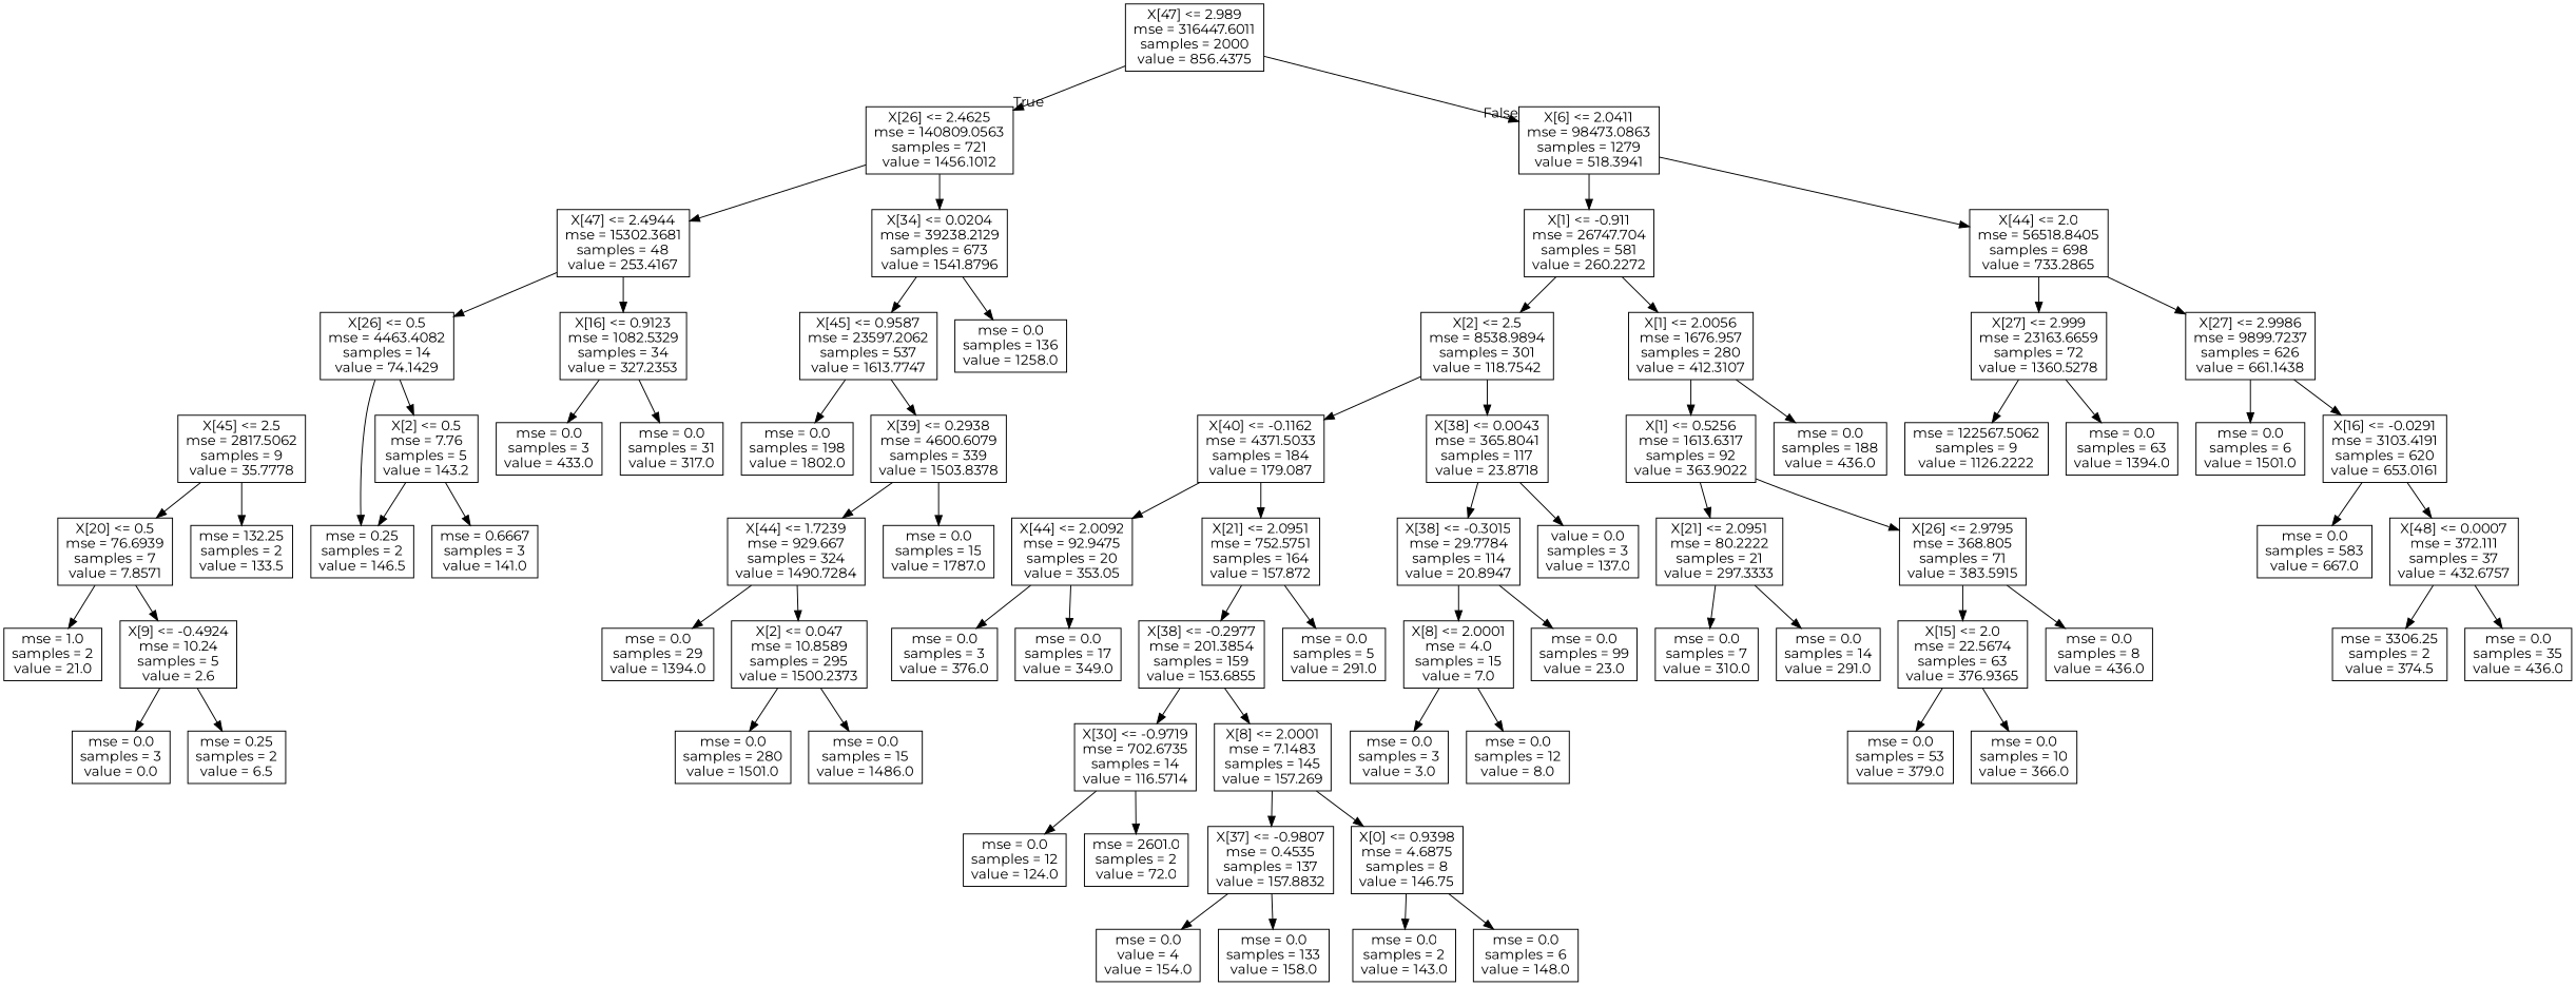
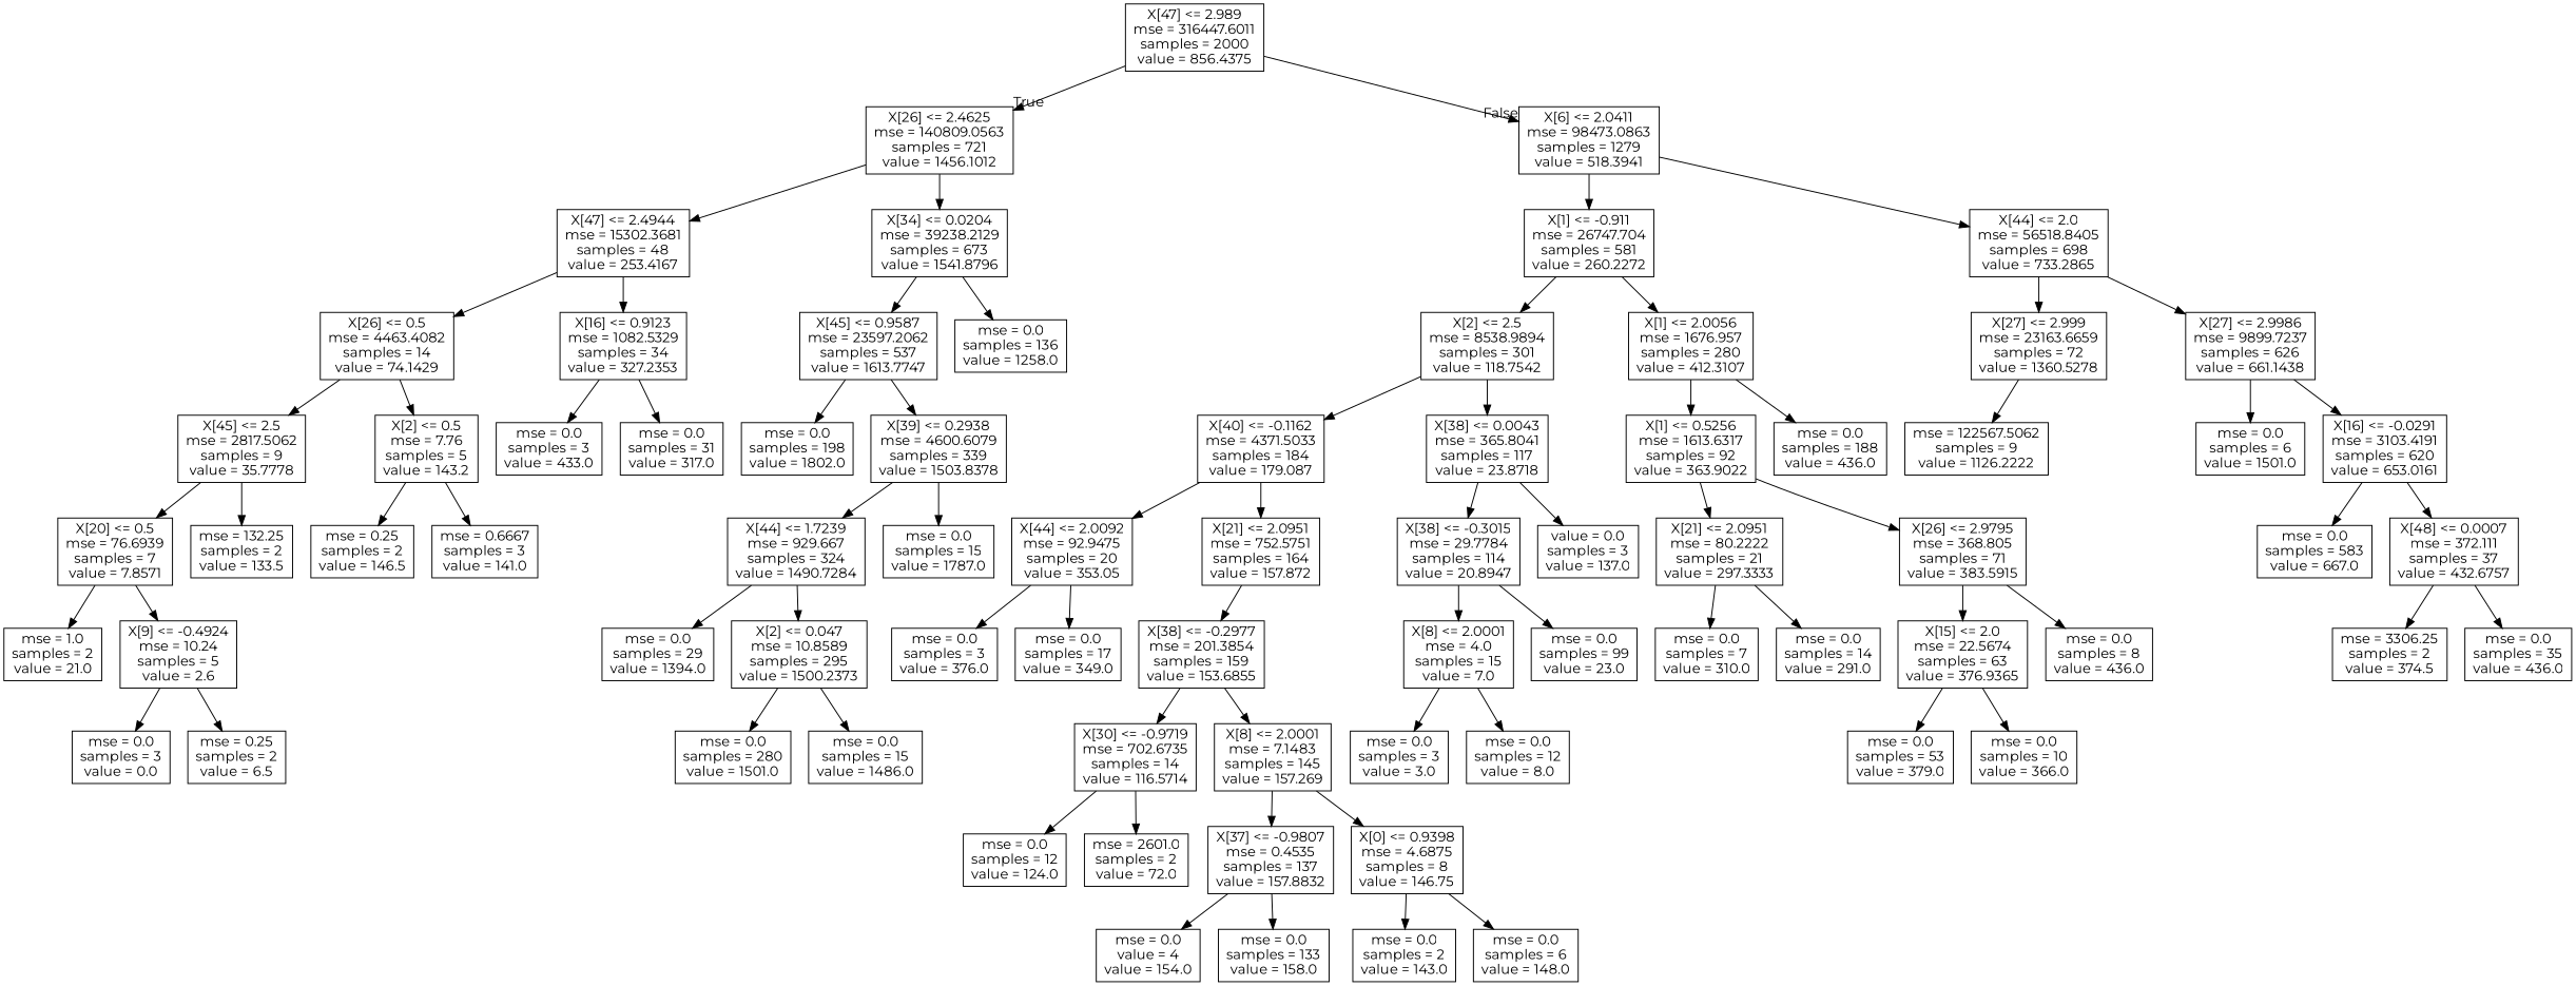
  digraph {
    fontname=Montserrat
    node [fontname=Montserrat shape=box]
    edge [fontname=Montserrat]
    n1 [label="X[47] <= 2.989\nmse = 316447.6011\nsamples = 2000\nvalue = 856.4375"]
    n2 [label="X[26] <= 2.4625\nmse = 140809.0563\nsamples = 721\nvalue = 1456.1012"]
    n3 [label="X[6] <= 2.0411\nmse = 98473.0863\nsamples = 1279\nvalue = 518.3941"]
    n4 [label="X[47] <= 2.4944\nmse = 15302.3681\nsamples = 48\nvalue = 253.4167"]
    n5 [label="X[34] <= 0.0204\nmse = 39238.2129\nsamples = 673\nvalue = 1541.8796"]
    n6 [label="X[1] <= -0.911\nmse = 26747.704\nsamples = 581\nvalue = 260.2272"]
    n7 [label="X[44] <= 2.0\nmse = 56518.8405\nsamples = 698\nvalue = 733.2865"]
    n8 [label="X[26] <= 0.5\nmse = 4463.4082\nsamples = 14\nvalue = 74.1429"]
    n9 [label="X[16] <= 0.9123\nmse = 1082.5329\nsamples = 34\nvalue = 327.2353"]
    n10 [label="X[45] <= 0.9587\nmse = 23597.2062\nsamples = 537\nvalue = 1613.7747"]
    n11 [label="mse = 0.0\nsamples = 136\nvalue = 1258.0"]
    n12 [label="X[45] <= 2.5\nmse = 2817.5062\nsamples = 9\nvalue = 35.7778"]
    n13 [label="X[2] <= 0.5\nmse = 7.76\nsamples = 5\nvalue = 143.2"]
    n14 [label="mse = 0.0\nsamples = 3\nvalue = 433.0"]
    n15 [label="mse = 0.0\nsamples = 31\nvalue = 317.0"]
    n16 [label="X[20] <= 0.5\nmse = 76.6939\nsamples = 7\nvalue = 7.8571"]
    n17 [label="mse = 132.25\nsamples = 2\nvalue = 133.5"]
    n18 [label="mse = 0.25\nsamples = 2\nvalue = 146.5"]
    n19 [label="mse = 0.6667\nsamples = 3\nvalue = 141.0"]
    n20 [label="mse = 1.0\nsamples = 2\nvalue = 21.0"]
    n21 [label="X[9] <= -0.4924\nmse = 10.24\nsamples = 5\nvalue = 2.6"]
    n22 [label="mse = 0.0\nsamples = 3\nvalue = 0.0"]
    n23 [label="mse = 0.25\nsamples = 2\nvalue = 6.5"]
    n24 [label="mse = 0.0\nsamples = 198\nvalue = 1802.0"]
    n25 [label="X[39] <= 0.2938\nmse = 4600.6079\nsamples = 339\nvalue = 1503.8378"]
    n26 [label="X[44] <= 1.7239\nmse = 929.667\nsamples = 324\nvalue = 1490.7284"]
    n27 [label="mse = 0.0\nsamples = 15\nvalue = 1787.0"]
    n28 [label="mse = 0.0\nsamples = 29\nvalue = 1394.0"]
    n29 [label="X[2] <= 0.047\nmse = 10.8589\nsamples = 295\nvalue = 1500.2373"]
    n30 [label="mse = 0.0\nsamples = 280\nvalue = 1501.0"]
    n31 [label="mse = 0.0\nsamples = 15\nvalue = 1486.0"]
    n32 [label="X[2] <= 2.5\nmse = 8538.9894\nsamples = 301\nvalue = 118.7542"]
    n33 [label="X[1] <= 2.0056\nmse = 1676.957\nsamples = 280\nvalue = 412.3107"]
    n34 [label="X[27] <= 2.999\nmse = 23163.6659\nsamples = 72\nvalue = 1360.5278"]
    n35 [label="X[27] <= 2.9986\nmse = 9899.7237\nsamples = 626\nvalue = 661.1438"]
    n36 [label="X[40] <= -0.1162\nmse = 4371.5033\nsamples = 184\nvalue = 179.087"]
    n37 [label="X[38] <= 0.0043\nmse = 365.8041\nsamples = 117\nvalue = 23.8718"]
    n38 [label="X[1] <= 0.5256\nmse = 1613.6317\nsamples = 92\nvalue = 363.9022"]
    n39 [label="mse = 0.0\nsamples = 188\nvalue = 436.0"]
    n40 [label="X[44] <= 2.0092\nmse = 92.9475\nsamples = 20\nvalue = 353.05"]
    n41 [label="X[21] <= 2.0951\nmse = 752.5751\nsamples = 164\nvalue = 157.872"]
    n42 [label="X[38] <= -0.3015\nmse = 29.7784\nsamples = 114\nvalue = 20.8947"]
    n43 [label="value = 0.0\nsamples = 3\nvalue = 137.0"]
    n44 [label="mse = 0.0\nsamples = 3\nvalue = 376.0"]
    n45 [label="mse = 0.0\nsamples = 17\nvalue = 349.0"]
    n46 [label="X[38] <= -0.2977\nmse = 201.3854\nsamples = 159\nvalue = 153.6855"]
-   n47 [label="mse = 0.0\nsamples = 5\nvalue = 291.0"]
    n48 [label="X[30] <= -0.9719\nmse = 702.6735\nsamples = 14\nvalue = 116.5714"]
    n49 [label="X[8] <= 2.0001\nmse = 7.1483\nsamples = 145\nvalue = 157.269"]
    n50 [label="mse = 0.0\nsamples = 12\nvalue = 124.0"]
    n51 [label="mse = 2601.0\nsamples = 2\nvalue = 72.0"]
    n52 [label="X[37] <= -0.9807\nmse = 0.4535\nsamples = 137\nvalue = 157.8832"]
    n53 [label="X[0] <= 0.9398\nmse = 4.6875\nsamples = 8\nvalue = 146.75"]
    n54 [label="mse = 0.0\nvalue = 4\nvalue = 154.0"]
    n55 [label="mse = 0.0\nsamples = 133\nvalue = 158.0"]
    n56 [label="mse = 0.0\nsamples = 2\nvalue = 143.0"]
    n57 [label="mse = 0.0\nsamples = 6\nvalue = 148.0"]
    n58 [label="X[8] <= 2.0001\nmse = 4.0\nsamples = 15\nvalue = 7.0"]
    n59 [label="mse = 0.0\nsamples = 99\nvalue = 23.0"]
    n60 [label="mse = 0.0\nsamples = 3\nvalue = 3.0"]
    n61 [label="mse = 0.0\nsamples = 12\nvalue = 8.0"]
    n62 [label="X[21] <= 2.0951\nmse = 80.2222\nsamples = 21\nvalue = 297.3333"]
    n63 [label="X[26] <= 2.9795\nmse = 368.805\nsamples = 71\nvalue = 383.5915"]
    n64 [label="mse = 0.0\nsamples = 7\nvalue = 310.0"]
    n65 [label="mse = 0.0\nsamples = 14\nvalue = 291.0"]
    n66 [label="X[15] <= 2.0\nmse = 22.5674\nsamples = 63\nvalue = 376.9365"]
    n67 [label="mse = 0.0\nsamples = 8\nvalue = 436.0"]
    n68 [label="mse = 0.0\nsamples = 53\nvalue = 379.0"]
    n69 [label="mse = 0.0\nsamples = 10\nvalue = 366.0"]
    n70 [label="mse = 122567.5062\nsamples = 9\nvalue = 1126.2222"]
-   n71 [label="mse = 0.0\nsamples = 63\nvalue = 1394.0"]
    n72 [label="mse = 0.0\nsamples = 6\nvalue = 1501.0"]
    n73 [label="X[16] <= -0.0291\nmse = 3103.4191\nsamples = 620\nvalue = 653.0161"]
    n74 [label="mse = 0.0\nsamples = 583\nvalue = 667.0"]
    n75 [label="X[48] <= 0.0007\nmse = 372.111\nsamples = 37\nvalue = 432.6757"]
    n76 [label="mse = 3306.25\nsamples = 2\nvalue = 374.5"]
    n77 [label="mse = 0.0\nsamples = 35\nvalue = 436.0"]
    n1 -> n2 [headlabel=True labelangle=45 labeldistance=2.5]
    n1 -> n3 [headlabel=False labelangle=-45 labeldistance=2.5]
    n2 -> n4
    n2 -> n5
    n3 -> n6
    n3 -> n7
    n4 -> n8
    n4 -> n9
    n5 -> n10
    n5 -> n11
    n6 -> n32
    n6 -> n33
    n7 -> n34
    n7 -> n35
-   n8 -> n18
+   n8 -> n12
    n8 -> n13
    n9 -> n14
    n9 -> n15
    n10 -> n24
    n10 -> n25
    n12 -> n16
    n12 -> n17
    n13 -> n18
    n13 -> n19
    n16 -> n20
    n16 -> n21
    n21 -> n22
    n21 -> n23
    n25 -> n26
    n25 -> n27
    n26 -> n28
    n26 -> n29
    n29 -> n30
    n29 -> n31
    n32 -> n36
    n32 -> n37
    n33 -> n38
    n33 -> n39
    n34 -> n70
-   n34 -> n71
    n35 -> n72
    n35 -> n73
    n36 -> n40
    n36 -> n41
    n37 -> n42
    n37 -> n43
    n38 -> n62
    n38 -> n63
    n40 -> n44
    n40 -> n45
    n41 -> n46
-   n41 -> n47
    n42 -> n58
    n42 -> n59
    n46 -> n48
    n46 -> n49
    n48 -> n50
    n48 -> n51
    n49 -> n52
    n49 -> n53
    n52 -> n54
    n52 -> n55
    n53 -> n56
    n53 -> n57
    n58 -> n60
    n58 -> n61
    n62 -> n64
    n62 -> n65
    n63 -> n66
    n63 -> n67
    n66 -> n68
    n66 -> n69
    n73 -> n74
    n73 -> n75
    n75 -> n76
    n75 -> n77
  }
